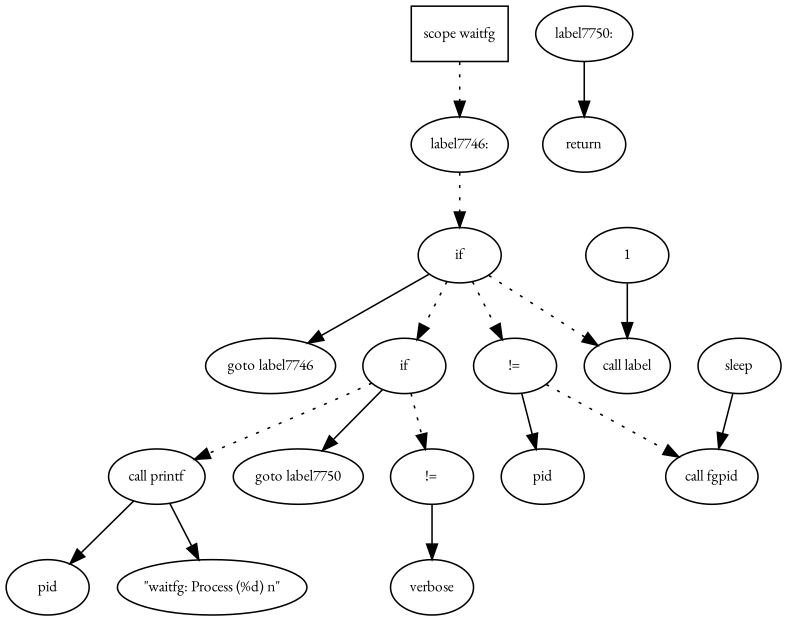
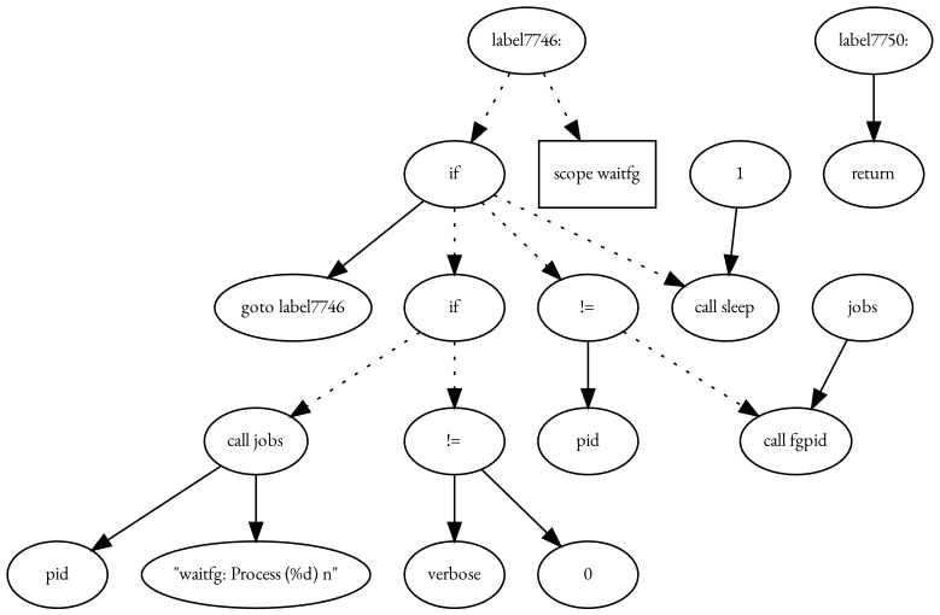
  digraph {
    fontname="EB Garamond"
    fontsize=10
    node [fontname="EB Garamond" fontsize=10 shape=ellipse]
    edge [fontname="EB Garamond" fontsize=10]
    n1 [label="scope waitfg" shape=box]
    n2 [label="label7746:"]
    n3 [label=if]
    n4 [label="!="]
    n5 [label=if]
-   n6 [label="call label"]
+   n6 [label="call sleep"]
    n7 [label="goto label7746"]
    n8 [label="call fgpid"]
    n9 [label=pid]
    n10 [label="!="]
-   n11 [label="call printf"]
-   n12 [label="goto label7750"]
-   n13 [label=sleep]
+   n11 [label="call jobs"]
+   n13 [label=jobs]
    n14 [label=verbose]
+   n15 [label=0]
    n16 [label=pid]
    n17 [label="\"waitfg: Process (%d) n\""]
    n18 [label=1]
    n19 [label="label7750:"]
    n20 [label=return]
-   n1 -> n2 [style=dotted]
+   n2 -> n1 [style=dotted]
    n2 -> n3 [style=dotted]
    n3 -> n4 [style=dotted]
    n3 -> n5 [style=dotted]
    n3 -> n6 [style=dotted]
    n3 -> n7
    n4 -> n8 [style=dotted]
    n4 -> n9
    n5 -> n10 [style=dotted]
    n5 -> n11 [style=dotted]
-   n5 -> n12
    n10 -> n14
+   n10 -> n15
    n11 -> n16
    n11 -> n17
    n13 -> n8
    n18 -> n6
    n19 -> n20 [style=solid]
  }
